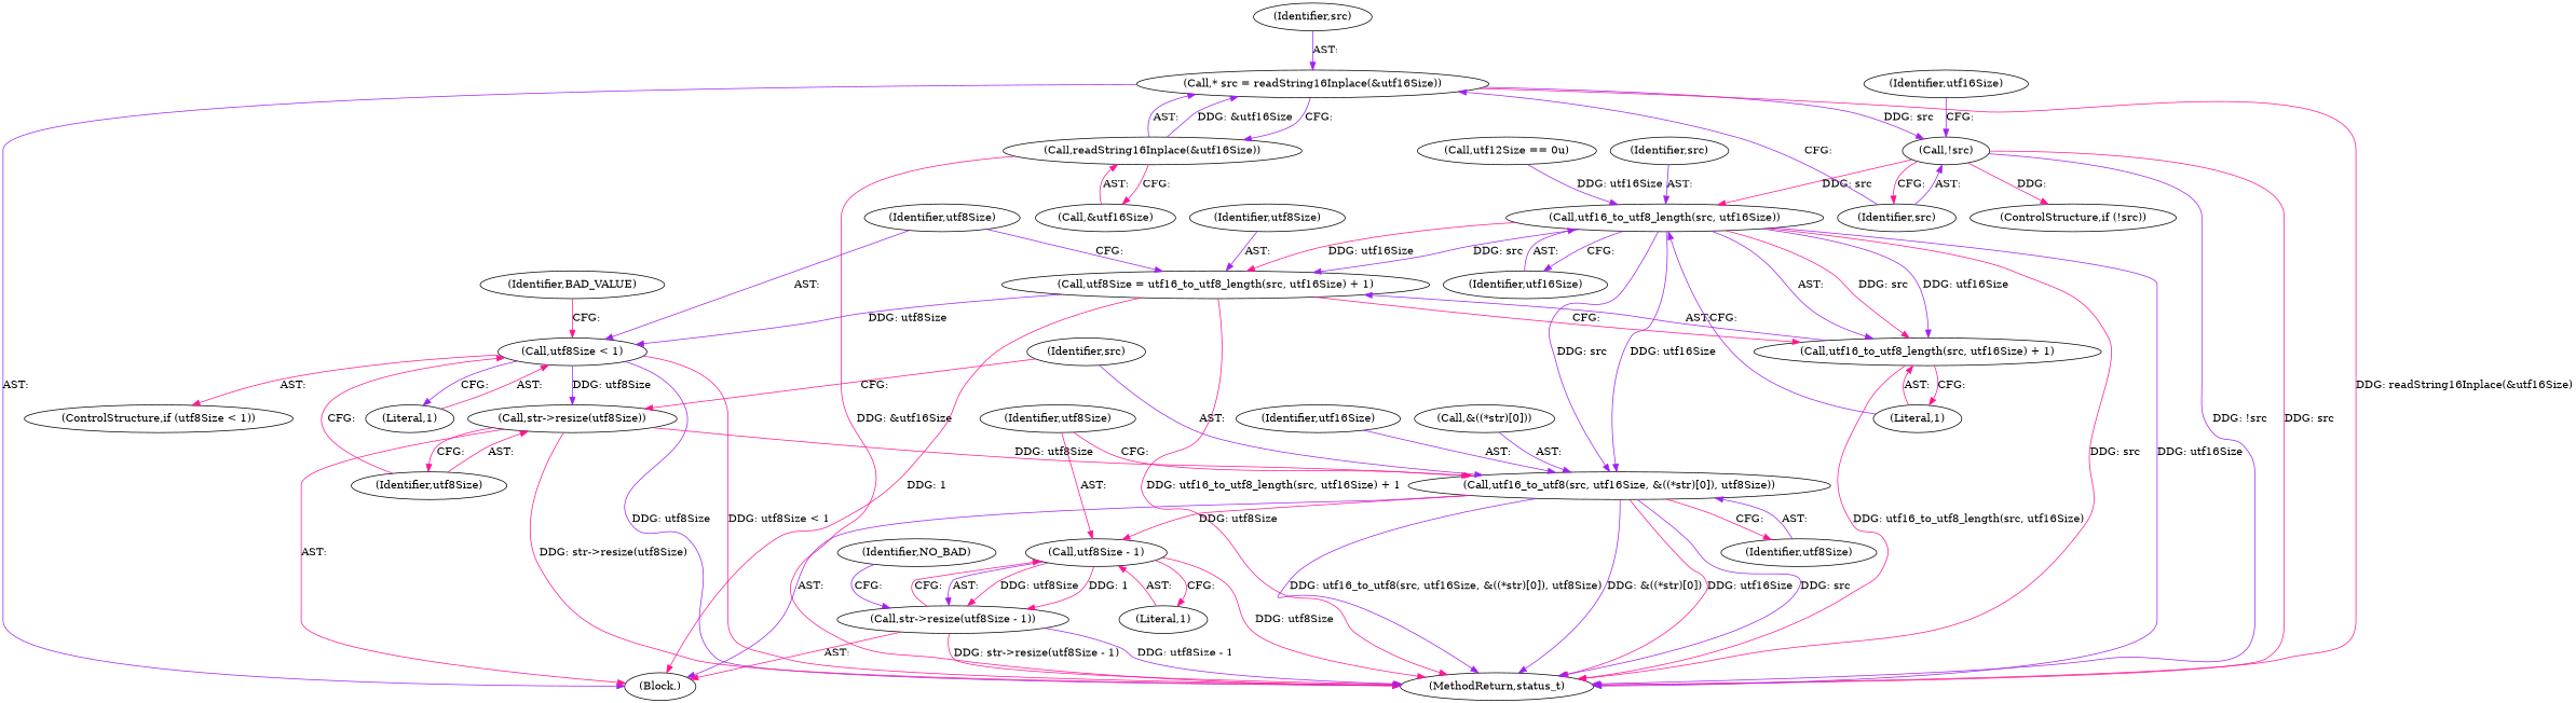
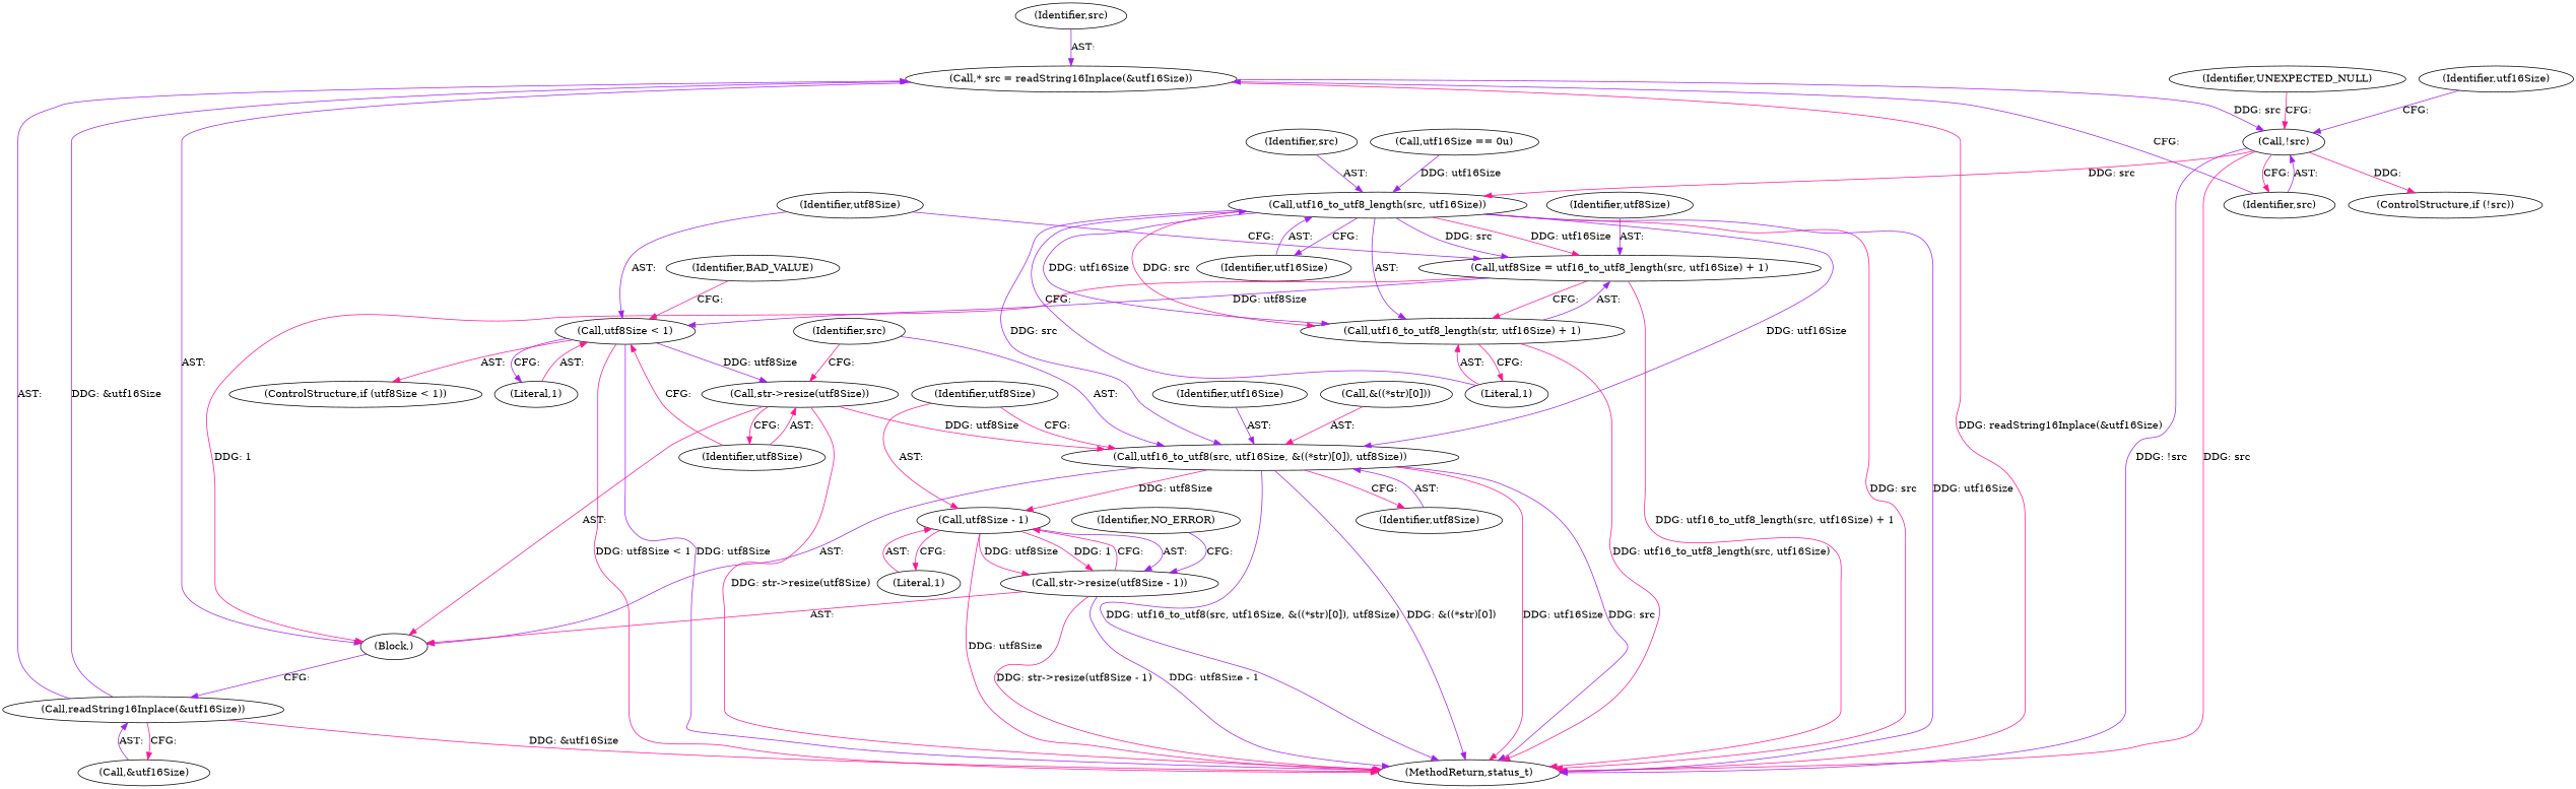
  digraph {
    edge [color=deeppink]
    n1 [label="(Call,* src = readString16Inplace(&utf16Size))"]
    n2 [label="(Call,readString16Inplace(&utf16Size))"]
    n3 [label="(Call,!src)"]
    n4 [label="(Block,)"]
    n5 [label="(MethodReturn,status_t)"]
    n6 [label="(Call,&utf16Size)"]
    n7 [label="(Call,utf16_to_utf8_length(src, utf16Size))"]
    n8 [label="(Identifier,src)"]
    n9 [label="(ControlStructure,if (!src))"]
    n10 [label="(Call,utf8Size = utf16_to_utf8_length(src, utf16Size) + 1)"]
    n11 [label="(Call,utf16_to_utf8(src, utf16Size, &((*str)[0]), utf8Size))"]
-   n12 [label="(Call,utf16_to_utf8_length(src, utf16Size) + 1)"]
+   n12 [label="(Call,utf16_to_utf8_length(str, utf16Size) + 1)"]
    n13 [label="(Identifier,utf16Size)"]
    n14 [label="(Call,utf8Size < 1)"]
    n15 [label="(Call,utf8Size - 1)"]
    n16 [label="(Identifier,utf8Size)"]
    n17 [label="(Literal,1)"]
    n18 [label="(Call,str->resize(utf8Size))"]
    n19 [label="(Literal,1)"]
    n20 [label="(ControlStructure,if (utf8Size < 1))"]
    n21 [label="(Identifier,utf8Size)"]
    n22 [label="(Call,str->resize(utf8Size - 1))"]
    n23 [label="(Literal,1)"]
    n24 [label="(Identifier,utf16Size)"]
    n25 [label="(Identifier,src)"]
    n26 [label="(Identifier,utf8Size)"]
-   n27 [label="(Call,utf12Size == 0u)"]
+   n27 [label="(Call,utf16Size == 0u)"]
    n28 [label="(Call,&((*str)[0]))"]
-   n29 [label="(Identifier,NO_BAD)"]
+   n29 [label="(Identifier,NO_ERROR)"]
    n30 [label="(Identifier,utf8Size)"]
    n31 [label="(Identifier,src)"]
    n32 [label="(Identifier,utf8Size)"]
+   n33 [label="(Identifier,UNEXPECTED_NULL)"]
    n34 [label="(Identifier,utf16Size)"]
    n35 [label="(Identifier,src)"]
    n36 [label="(Identifier,BAD_VALUE)"]
-   n1 -> n2 [color=purple label="CFG: "]
+   n4 -> n2 [color=purple label="CFG: "]
    n1 -> n3 [color=purple label="DDG: src"]
    n1 -> n4 [color=purple label="AST: "]
    n1 -> n5 [label="DDG: readString16Inplace(&utf16Size)"]
    n2 -> n1 [color=purple label="AST: "]
    n2 -> n1 [color=purple label="DDG: &utf16Size"]
    n2 -> n5 [label="DDG: &utf16Size"]
    n2 -> n6 [label="CFG: "]
    n3 -> n5 [label="DDG: src"]
    n3 -> n5 [color=purple label="DDG: !src"]
    n3 -> n7 [label="DDG: src"]
    n3 -> n8 [label="CFG: "]
    n3 -> n9 [label="DDG: "]
-   n6 -> n2 [label="AST: "]
+   n6 -> n2 [color=purple label="AST: "]
    n7 -> n5 [label="DDG: src"]
    n7 -> n5 [color=purple label="DDG: utf16Size"]
    n7 -> n10 [color=purple label="DDG: src"]
    n7 -> n10 [label="DDG: utf16Size"]
    n7 -> n11 [color=purple label="DDG: src"]
    n7 -> n11 [color=purple label="DDG: utf16Size"]
    n7 -> n12 [color=purple label="AST: "]
    n7 -> n12 [label="DDG: src"]
    n7 -> n12 [color=purple label="DDG: utf16Size"]
    n7 -> n13 [color=purple label="CFG: "]
    n8 -> n1 [color=purple label="CFG: "]
    n8 -> n3 [color=purple label="AST: "]
    n10 -> n4 [label="DDG: 1"]
    n10 -> n5 [label="DDG: utf16_to_utf8_length(src, utf16Size) + 1"]
    n10 -> n12 [label="CFG: "]
    n10 -> n14 [color=purple label="DDG: utf8Size"]
    n11 -> n4 [color=purple label="AST: "]
    n11 -> n5 [color=purple label="DDG: utf16_to_utf8(src, utf16Size, &((*str)[0]), utf8Size)"]
    n11 -> n5 [color=purple label="DDG: &((*str)[0])"]
    n11 -> n5 [label="DDG: utf16Size"]
    n11 -> n5 [color=purple label="DDG: src"]
    n11 -> n15 [label="DDG: utf8Size"]
    n11 -> n16 [label="CFG: "]
    n12 -> n5 [label="DDG: utf16_to_utf8_length(src, utf16Size)"]
    n12 -> n10 [color=purple label="AST: "]
    n12 -> n17 [label="CFG: "]
    n13 -> n7 [color=purple label="AST: "]
    n14 -> n5 [color=purple label="DDG: utf8Size"]
    n14 -> n5 [label="DDG: utf8Size < 1"]
    n14 -> n18 [color=purple label="DDG: utf8Size"]
    n14 -> n19 [color=purple label="CFG: "]
    n14 -> n20 [label="AST: "]
    n15 -> n5 [label="DDG: utf8Size"]
    n15 -> n22 [color=purple label="AST: "]
    n15 -> n22 [label="DDG: utf8Size"]
    n15 -> n22 [label="DDG: 1"]
    n15 -> n23 [label="CFG: "]
    n16 -> n11 [color=purple label="AST: "]
    n17 -> n7 [color=purple label="CFG: "]
    n17 -> n12 [label="AST: "]
    n18 -> n4 [label="AST: "]
    n18 -> n5 [label="DDG: str->resize(utf8Size)"]
    n18 -> n11 [label="DDG: utf8Size"]
    n18 -> n21 [label="CFG: "]
    n19 -> n14 [label="AST: "]
    n21 -> n14 [label="CFG: "]
    n21 -> n18 [label="AST: "]
    n22 -> n4 [label="AST: "]
    n22 -> n5 [label="DDG: str->resize(utf8Size - 1)"]
    n22 -> n5 [color=purple label="DDG: utf8Size - 1"]
    n22 -> n15 [label="CFG: "]
    n23 -> n15 [label="AST: "]
    n24 -> n11 [color=purple label="AST: "]
    n25 -> n11 [color=purple label="AST: "]
    n25 -> n18 [label="CFG: "]
    n26 -> n10 [color=purple label="CFG: "]
    n26 -> n14 [color=purple label="AST: "]
    n27 -> n7 [color=purple label="DDG: utf16Size"]
-   n28 -> n11 [color=purple label="AST: "]
+   n28 -> n11 [label="AST: "]
    n29 -> n22 [color=purple label="CFG: "]
    n30 -> n10 [color=purple label="AST: "]
    n31 -> n1 [color=purple label="AST: "]
    n32 -> n11 [label="CFG: "]
    n32 -> n15 [label="AST: "]
+   n33 -> n3 [label="CFG: "]
    n34 -> n3 [color=purple label="CFG: "]
    n35 -> n7 [color=purple label="AST: "]
    n36 -> n14 [label="CFG: "]
  }
